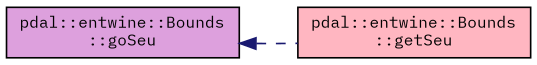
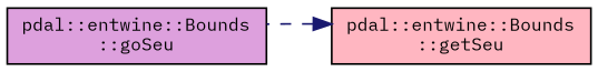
  digraph {
    rankdir=LR
    fontname="IBM Plex Mono"
    node [color=black fontname="IBM Plex Mono" fontsize=10 shape=record style=filled]
    n1 [fillcolor=plum fontcolor=black height=0.2 label="pdal::entwine::Bounds\l::goSeu" width=0.4]
    n2 [fillcolor=lightpink height=0.2 label="pdal::entwine::Bounds\l::getSeu" width=0.4]
-   n1 -> n2 [color=midnightblue dir=back fontname="IBM Plex Mono" fontsize=10 labelfontname=Helvetica labelfontsize=10 style=dashed]
+   n2 -> n1 [color=midnightblue dir=back fontname="IBM Plex Mono" fontsize=10 labelfontname=Helvetica labelfontsize=10 style=dashed]
  }
